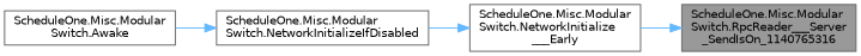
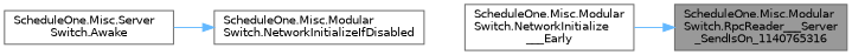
  digraph {
    rankdir=RL
    node [color=grey40 fillcolor=white fontname=Helvetica fontsize=10 shape=box style=filled]
    edge [color=steelblue1 dir=back fontname=Helvetica fontsize=10 labelfontname=Helvetica labelfontsize=10 style=solid]
    n1 [color=gray40 fillcolor=grey60 fontcolor=black height=0.2 label="ScheduleOne.Misc.Modular\lSwitch.RpcReader___Server\l_SendIsOn_1140765316" width=0.4]
    n2 [height=0.2 label="ScheduleOne.Misc.Modular\lSwitch.NetworkInitialize\l___Early" width=0.4]
    n3 [height=0.2 label="ScheduleOne.Misc.Modular\lSwitch.NetworkInitializeIfDisabled" width=0.4]
-   n4 [height=0.2 label="ScheduleOne.Misc.Modular\lSwitch.Awake" width=0.4]
+   n4 [height=0.2 label="ScheduleOne.Misc.Server\lSwitch.Awake" width=0.4]
    n1 -> n2
-   n2 -> n3
    n3 -> n4
  }
